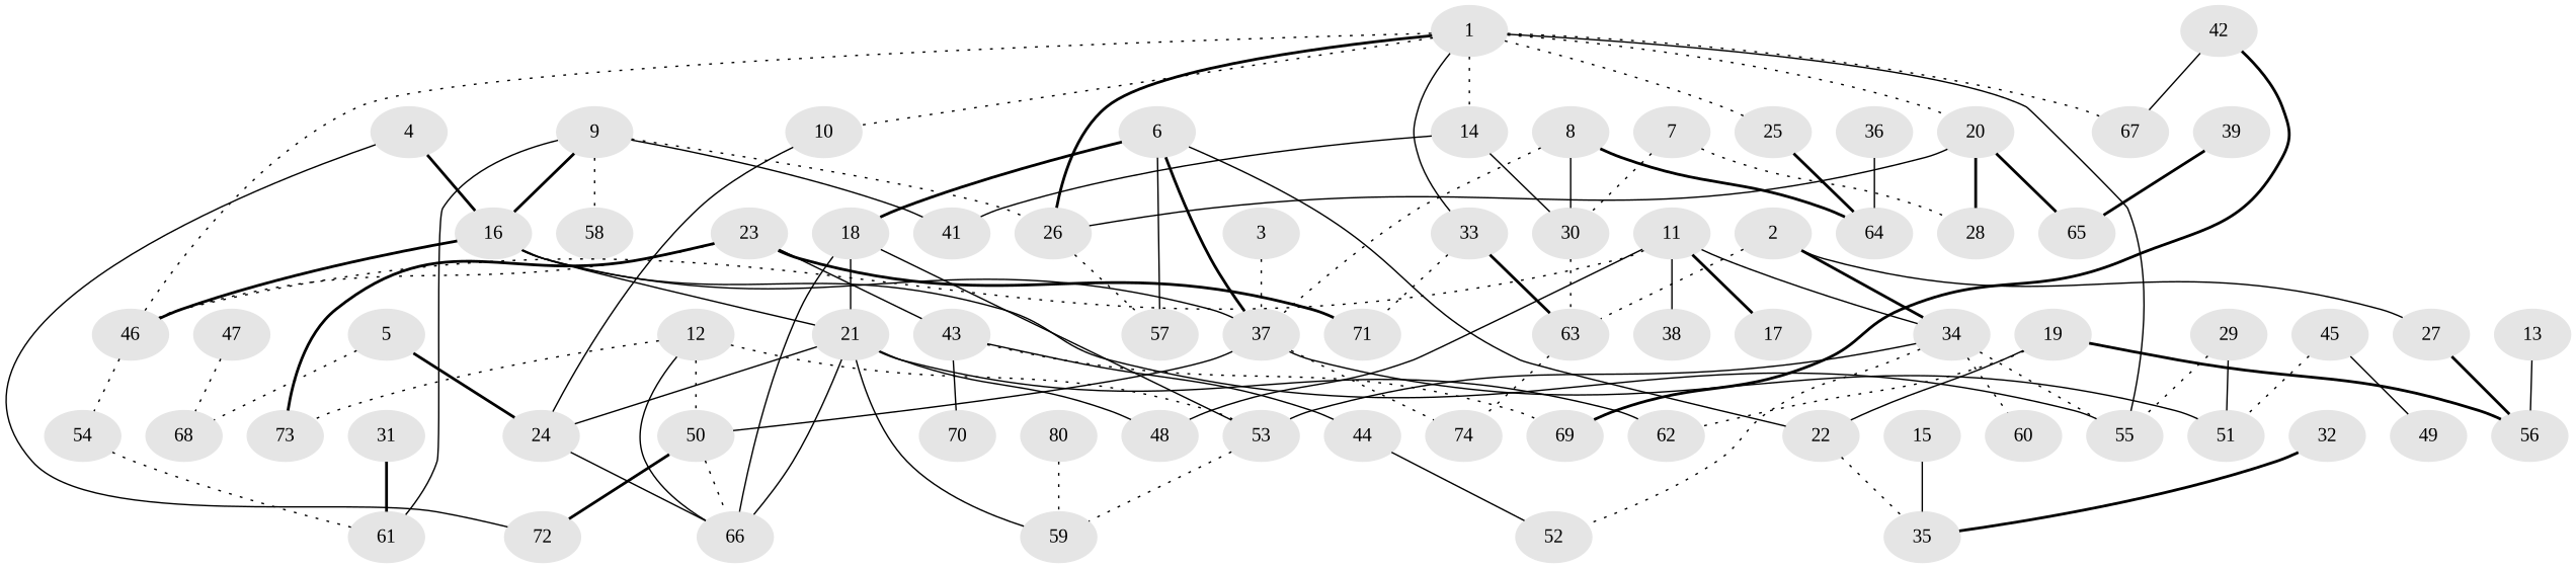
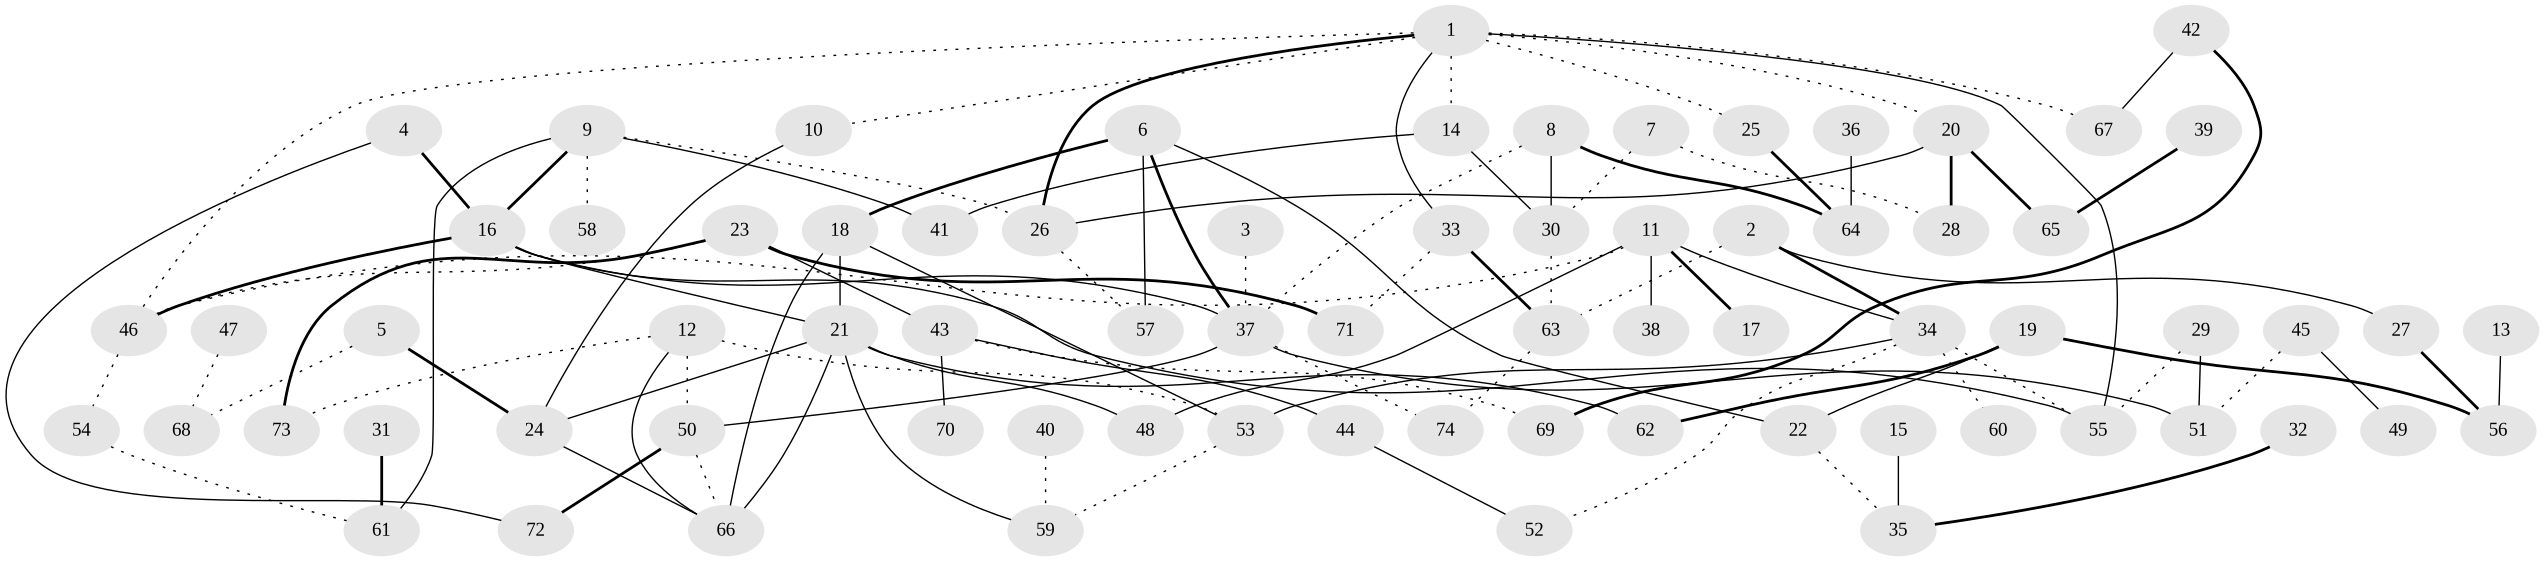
  graph {
    fontname="Liberation Serif"
    node [color=gray90 fontname="Liberation Serif" style=filled]
    edge [fontname="Liberation Serif" style=solid weight=1.0]
    1
    10
    14
    20
    25
    26
    33
    46
    55
    67
    24
    30
    41
    28
    65
    64
    57
    63
    71
    54
    2
    27
    34
    56
    53
    52
    60
    74
    3
    37
    50
    51
    4
    16
    72
    21
    5
    68
    66
    6
    18
    22
    35
    7
    8
    9
    58
    61
    11
    17
    38
    48
    12
    73
    59
    13
    15
    62
    19
    39
    23
    43
    69
    44
    70
    29
    31
    32
    36
-   40 [label=80]
+   40
    42
    45
    49
    47
    1 -- 10 [style=dotted]
    1 -- 14 [style=dotted]
    1 -- 20 [style=dotted]
    1 -- 25 [style=dotted]
    1 -- 26 [style=bold]
    1 -- 33
    1 -- 46 [style=dotted]
    1 -- 55
    1 -- 67 [style=dotted]
    10 -- 24
    14 -- 30
    14 -- 41
    20 -- 26
    20 -- 28 [style=bold]
    20 -- 65 [style=bold]
    25 -- 64 [style=bold]
    26 -- 57 [style=dotted]
    33 -- 63 [style=bold weight=2.0]
    33 -- 71 [style=dotted]
    46 -- 54 [style=dotted]
    24 -- 66
    30 -- 63 [style=dotted]
    63 -- 74 [style=dotted]
    54 -- 61 [style=dotted]
    2 -- 63 [style=dotted]
    2 -- 27
    2 -- 34 [style=bold]
    27 -- 56 [style=bold]
    34 -- 55 [style=dotted]
    34 -- 53
    34 -- 52 [style=dotted]
    34 -- 60 [style=dotted]
    53 -- 59 [style=dotted]
    3 -- 37 [style=dotted]
    37 -- 74 [style=dotted]
    37 -- 50
    37 -- 51
    50 -- 72 [style=bold]
    50 -- 66 [style=dotted]
    4 -- 16 [style=bold]
    4 -- 72
    16 -- 46 [style=bold]
    16 -- 55
    16 -- 37
    16 -- 21
    21 -- 24
    21 -- 66 [weight=2.0]
    21 -- 48
    21 -- 59
    21 -- 62
    5 -- 24 [style=bold]
    5 -- 68 [style=dotted]
    6 -- 57
    6 -- 37 [style=bold]
    6 -- 18 [style=bold]
    6 -- 22
    18 -- 53
    18 -- 21
    18 -- 66
    22 -- 35 [style=dotted]
    7 -- 30 [style=dotted]
    7 -- 28 [style=dotted]
    8 -- 30
    8 -- 64 [style=bold]
    8 -- 37 [style=dotted]
    9 -- 26 [style=dotted]
    9 -- 41
    9 -- 16 [style=bold]
    9 -- 58 [style=dotted]
    9 -- 61
    11 -- 46 [style=dotted]
    11 -- 34
    11 -- 17 [style=bold]
    11 -- 38
    11 -- 48
    12 -- 53 [style=dotted]
    12 -- 50 [style=dotted]
    12 -- 66
    12 -- 73 [style=dotted]
    13 -- 56
    15 -- 35
    19 -- 56 [style=bold]
    19 -- 22
-   19 -- 62 [style=dotted]
+   19 -- 62 [style=bold]
    39 -- 65 [style=bold]
    23 -- 46 [style=dotted]
    23 -- 71 [style=bold]
    23 -- 73 [style=bold]
    23 -- 43 [weight=2.0]
    43 -- 69 [style=dotted]
    43 -- 44
    43 -- 70
    44 -- 52
    29 -- 55 [style=dotted]
    29 -- 51
    31 -- 61 [style=bold]
    32 -- 35 [style=bold]
    36 -- 64
    40 -- 59 [style=dotted]
    42 -- 67
    42 -- 69 [style=bold]
    45 -- 51 [style=dotted]
    45 -- 49
    47 -- 68 [style=dotted]
  }
